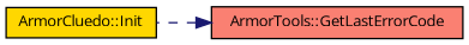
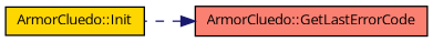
  digraph {
    rankdir=RL
    fontname="Open Sans"
    node [color=black fontname="Open Sans" fontsize=10 shape=record style=filled]
-   n1 [fillcolor=salmon fontcolor=black height=0.2 label="ArmorTools::GetLastErrorCode" width=0.4]
+   n1 [fillcolor=salmon fontcolor=black height=0.2 label="ArmorCluedo::GetLastErrorCode" width=0.4]
    n2 [fillcolor=gold height=0.2 label="ArmorCluedo::Init" width=0.4]
    n1 -> n2 [color=midnightblue dir=back fontname="Open Sans" fontsize=10 labelfontname=Helvetica labelfontsize=10 style=dashed]
  }
